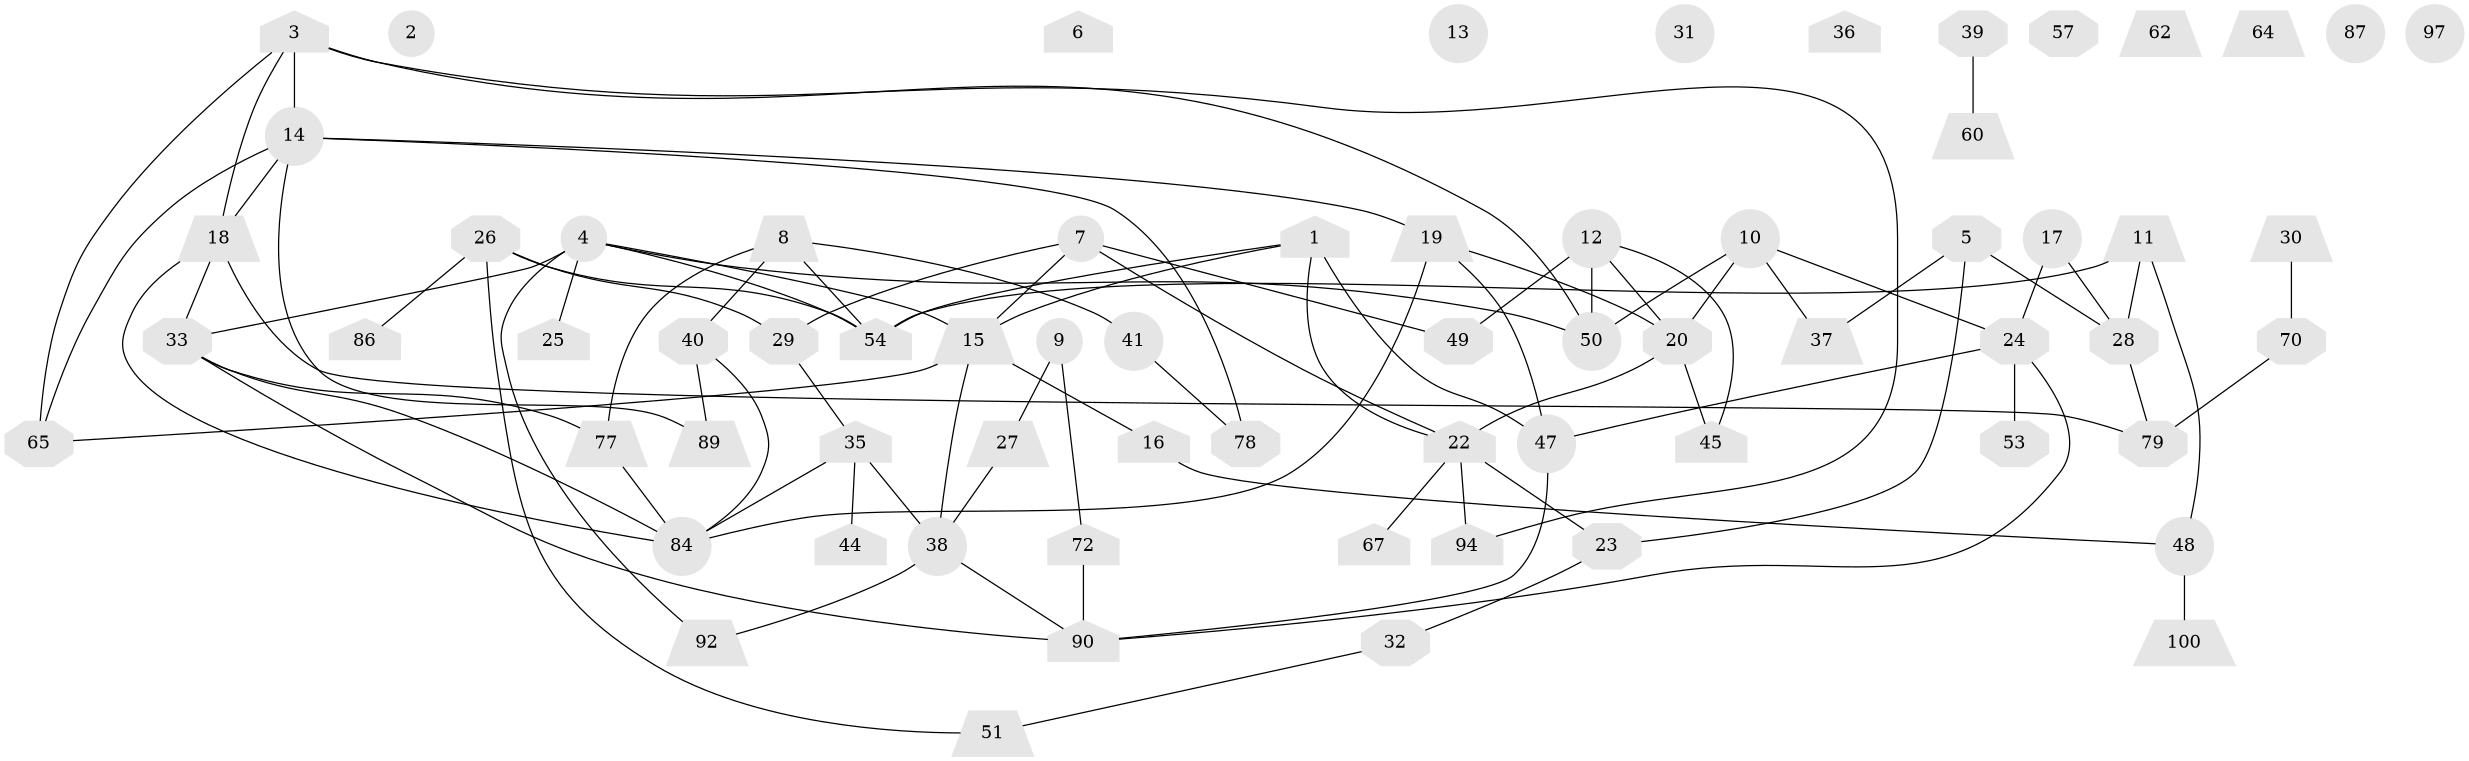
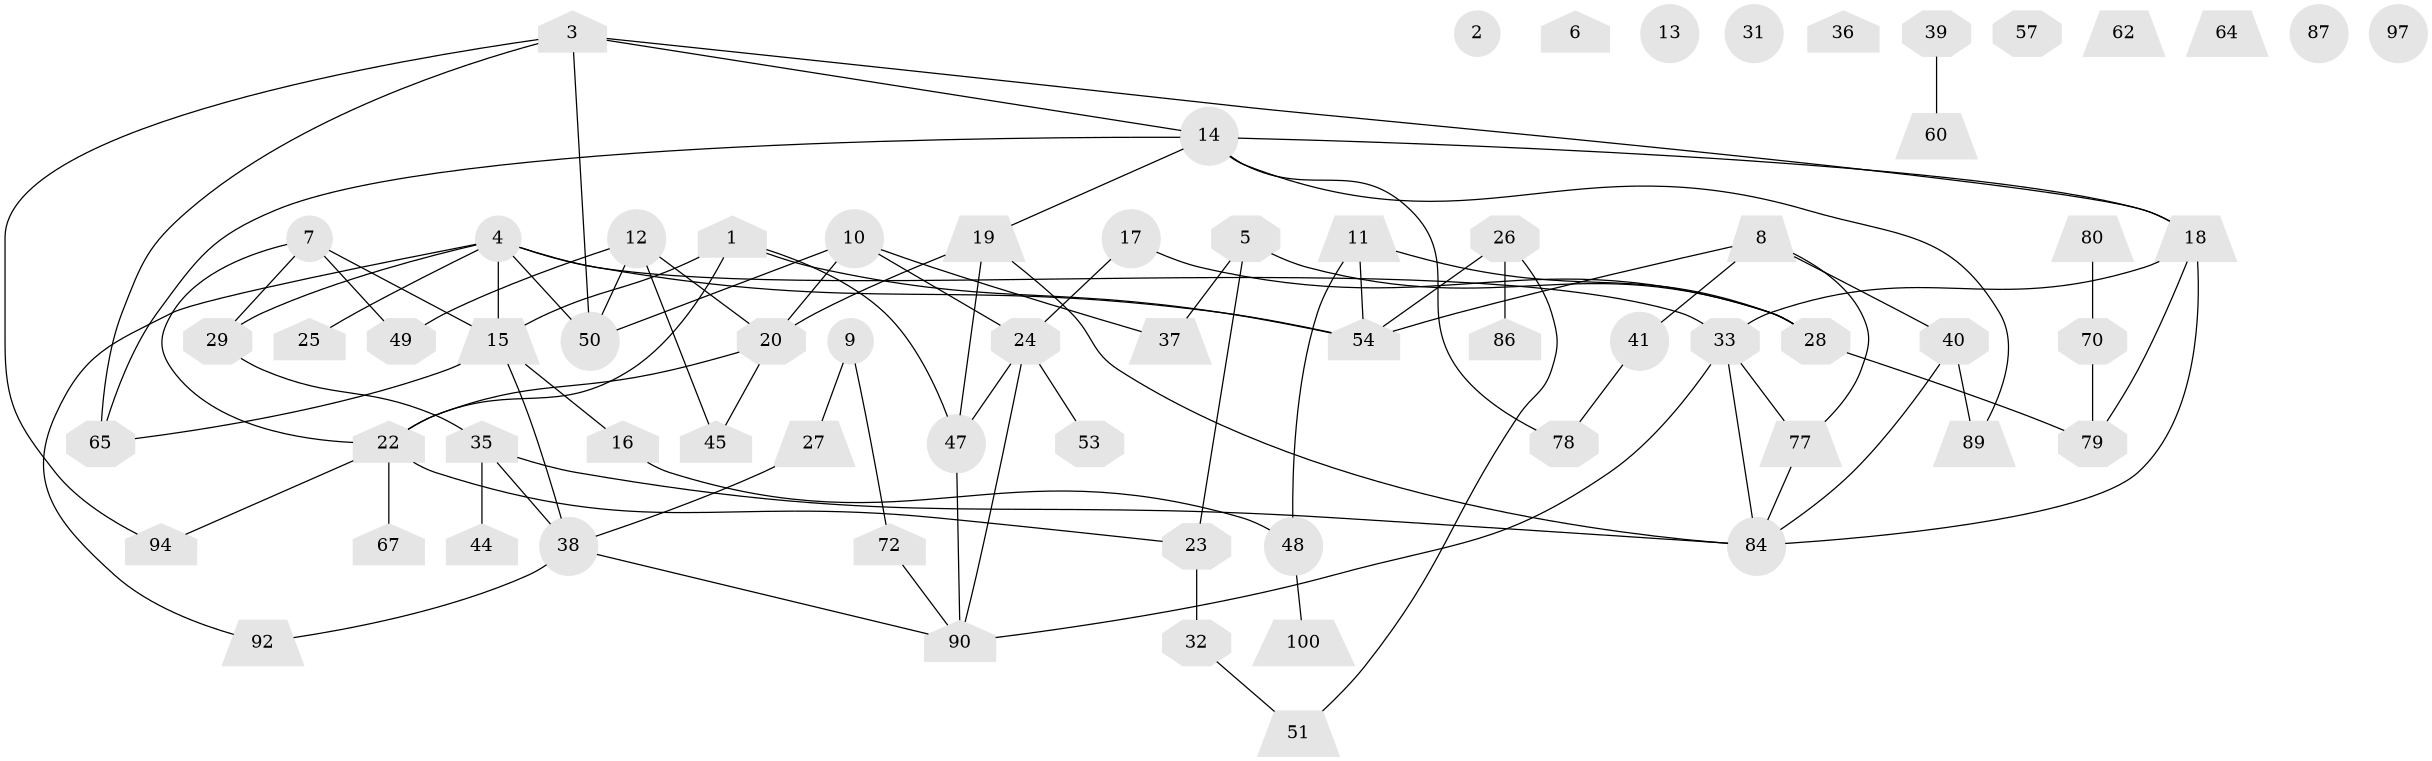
  graph {
    node [color=gray90 shape=octagon style=filled]
    15 [shape=trapezium super="+76"]
    65
    16 [shape=house super="+61"]
    38 [shape=circle super="+66"]
    1 [shape=house]
    22 [shape=house super="+46"]
    47 [shape=circle super="+59"]
    54 [shape=house super="+73"]
    94 [shape=house]
    23 [super="+93"]
    67 [shape=house]
    90 [shape=house]
    2 [shape=circle]
    3 [shape=house super="+55"]
    14 [shape=circle super="+99"]
    18 [shape=trapezium super="+42"]
    50 [shape=circle super="+63"]
    19 [shape=trapezium super="+75"]
    78
    89 [shape=trapezium]
    33 [super="+83"]
    79
    84 [shape=circle super="+91"]
    4 [shape=circle super="+81"]
    25 [shape=house]
    92 [shape=trapezium]
    77 [shape=trapezium super="+85"]
    5 [super="+56"]
    28 [super="+74"]
    37 [shape=trapezium]
    32
    6 [shape=house]
    7 [shape=circle super="+88"]
    29 [super="+80"]
    49
    35 [shape=house super="+52"]
    8 [shape=trapezium super="+95"]
    40 [super="+58"]
    41 [shape=circle super="+98"]
    9 [shape=circle]
    27 [shape=trapezium]
    72 [shape=house]
    10 [shape=circle super="+21"]
    20 [super="+71"]
    24 [super="+34"]
    45 [shape=house]
    53
    11 [shape=trapezium]
    48 [shape=circle super="+68"]
    100 [shape=trapezium]
    12 [shape=circle super="+69"]
    13 [shape=circle]
    17 [shape=circle super="+82"]
    51 [shape=trapezium]
    26 [super="+43"]
    86 [shape=house]
    44 [shape=house]
    70 [super="+96"]
-   30 [shape=trapezium]
+   30 [shape=trapezium label=80]
    31 [shape=circle]
    36 [shape=house]
    60 [shape=trapezium]
    39
    57
    62 [shape=trapezium]
    64 [shape=trapezium]
    87 [shape=circle]
    97 [shape=circle]
    15 -- 65
    15 -- 16
    15 -- 38
    16 -- 48
    38 -- 90
    38 -- 92
    1 -- 15
    1 -- 22
    1 -- 47
    1 -- 54
    22 -- 94
    22 -- 23
    22 -- 67
    47 -- 90
    23 -- 32
    3 -- 65
    3 -- 94
    3 -- 14
    3 -- 18
    3 -- 50
    14 -- 65
    14 -- 18
    14 -- 19
    14 -- 78
    14 -- 89
    18 -- 33
    18 -- 79
    18 -- 84
    19 -- 47
    19 -- 84
    19 -- 20
    33 -- 90
    33 -- 84
    33 -- 77
    4 -- 15
    4 -- 54
    4 -- 50
    4 -- 33
    4 -- 25
    4 -- 92
    77 -- 84
    5 -- 23
    5 -- 28
    5 -- 37
    28 -- 79
    32 -- 51
    7 -- 15
    7 -- 22
    7 -- 29
    7 -- 49
    29 -- 35
    35 -- 38
    35 -- 84
    35 -- 44
    8 -- 54
    8 -- 77
    8 -- 40
    8 -- 41
    40 -- 89
    40 -- 84
    41 -- 78
    9 -- 27
    9 -- 72
    27 -- 38
    72 -- 90
    10 -- 50
    10 -- 37
    10 -- 20
    10 -- 24
    20 -- 22
    20 -- 45
    24 -- 47
    24 -- 90
    24 -- 53
    11 -- 54
    11 -- 28
    11 -- 48
    48 -- 100
    12 -- 50 [weight=2]
    12 -- 49
    12 -- 20
    12 -- 45
    17 -- 28
    17 -- 24
    26 -- 54
-   26 -- 29
+   4 -- 29
    26 -- 51
    26 -- 86
    70 -- 79
    30 -- 70
    39 -- 60
  }
